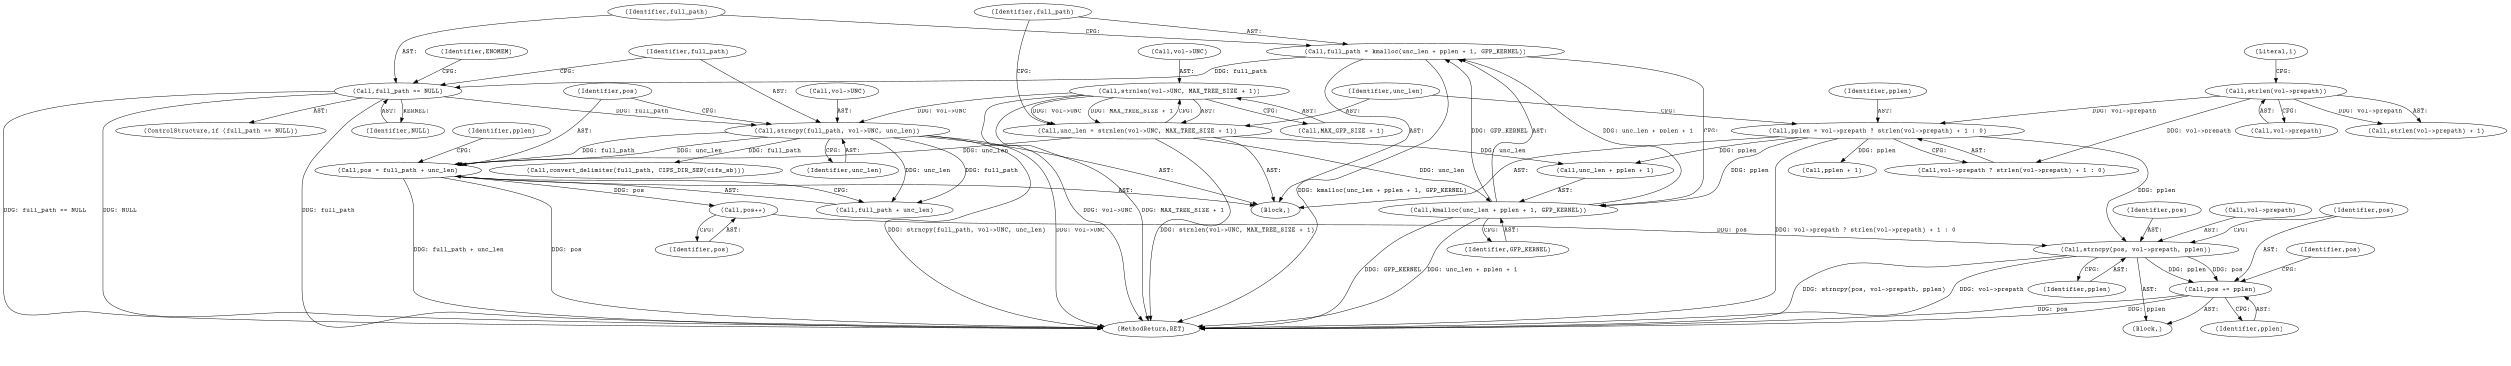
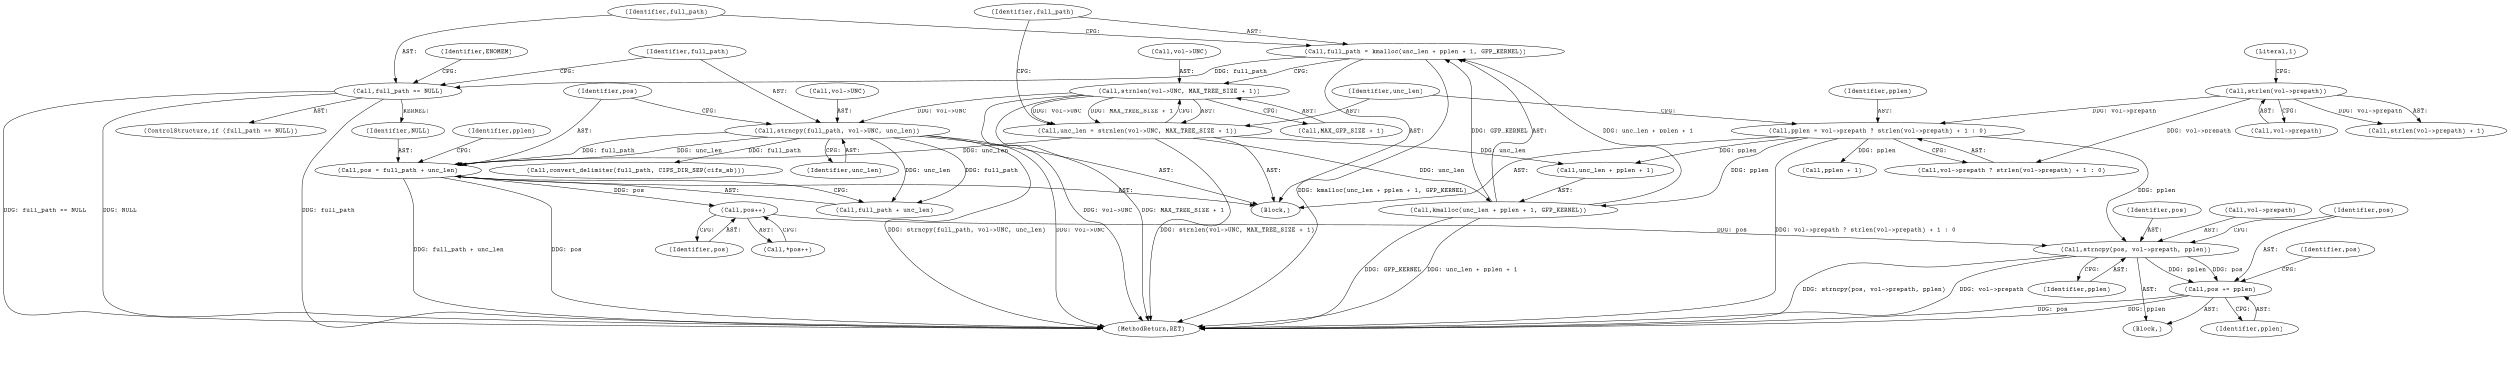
  digraph {
    fontname="Courier Prime"
    node [fontname="Courier Prime"]
    edge [fontname="Courier Prime"]
    n1 [label="(Call,pos = full_path + unc_len)"]
    n2 [label="(Call,pos++)"]
    n3 [label="(Block,)"]
    n4 [label="(Call,full_path + unc_len)"]
    n5 [label="(MethodReturn,RET)"]
    n6 [label="(Call,strncpy(pos, vol->prepath, pplen))"]
    n7 [label="(Identifier,pos)"]
+   n8 [label="(Call,*pos++)"]
    n9 [label="(Call,strncpy(full_path, vol->UNC, unc_len))"]
    n10 [label="(Identifier,unc_len)"]
    n11 [label="(Call,convert_delimiter(full_path, CIFS_DIR_SEP(cifs_sb)))"]
    n12 [label="(Call,full_path == NULL)"]
    n13 [label="(Identifier,NULL)"]
    n14 [label="(ControlStructure,if (full_path == NULL))"]
    n15 [label="(Call,full_path = kmalloc(unc_len + pplen + 1, GFP_KERNEL))"]
    n16 [label="(Call,kmalloc(unc_len + pplen + 1, GFP_KERNEL))"]
-   n17 [label="(Identifier,GFP_KERNEL)"]
    n18 [label="(Call,unc_len = strnlen(vol->UNC, MAX_TREE_SIZE + 1))"]
    n19 [label="(Call,strnlen(vol->UNC, MAX_TREE_SIZE + 1))"]
    n20 [label="(Call,unc_len + pplen + 1)"]
    n21 [label="(Call,MAX_GFP_SIZE + 1)"]
    n22 [label="(Call,pplen = vol->prepath ? strlen(vol->prepath) + 1 : 0)"]
    n23 [label="(Call,vol->prepath ? strlen(vol->prepath) + 1 : 0)"]
    n24 [label="(Call,pplen + 1)"]
    n25 [label="(Call,pos += pplen)"]
    n26 [label="(Block,)"]
    n27 [label="(Identifier,pplen)"]
    n28 [label="(Call,strlen(vol->prepath))"]
    n29 [label="(Call,vol->prepath)"]
    n30 [label="(Call,strlen(vol->prepath) + 1)"]
    n31 [label="(Identifier,pplen)"]
    n32 [label="(Identifier,pos)"]
    n33 [label="(Identifier,pos)"]
    n34 [label="(Identifier,pplen)"]
    n35 [label="(Identifier,full_path)"]
    n36 [label="(Literal,1)"]
    n37 [label="(Identifier,ENOMEM)"]
    n38 [label="(Identifier,pplen)"]
    n39 [label="(Identifier,pos)"]
    n40 [label="(Call,vol->UNC)"]
    n41 [label="(Identifier,full_path)"]
    n42 [label="(Identifier,pos)"]
    n43 [label="(Identifier,full_path)"]
    n44 [label="(Call,vol->prepath)"]
    n45 [label="(Call,vol->UNC)"]
    n46 [label="(Identifier,unc_len)"]
    n1 -> n2 [label="DDG: pos"]
    n1 -> n3 [label="AST: "]
    n1 -> n4 [label="CFG: "]
    n1 -> n5 [label="DDG: pos"]
    n1 -> n5 [label="DDG: full_path + unc_len"]
    n2 -> n6 [label="DDG: pos"]
    n2 -> n7 [label="CFG: "]
+   n2 -> n8 [label="AST: "]
    n4 -> n1 [label="AST: "]
    n6 -> n5 [label="DDG: strncpy(pos, vol->prepath, pplen)"]
    n6 -> n5 [label="DDG: vol->prepath"]
    n6 -> n25 [label="DDG: pplen"]
    n6 -> n25 [label="DDG: pos"]
    n6 -> n26 [label="AST: "]
    n6 -> n27 [label="CFG: "]
    n7 -> n2 [label="AST: "]
+   n8 -> n2 [label="CFG: "]
    n9 -> n1 [label="DDG: full_path"]
    n9 -> n1 [label="DDG: unc_len"]
    n9 -> n3 [label="AST: "]
    n9 -> n4 [label="DDG: full_path"]
    n9 -> n4 [label="DDG: unc_len"]
    n9 -> n5 [label="DDG: strncpy(full_path, vol->UNC, unc_len)"]
    n9 -> n5 [label="DDG: vol->UNC"]
    n9 -> n10 [label="CFG: "]
    n9 -> n11 [label="DDG: full_path"]
    n10 -> n9 [label="AST: "]
    n12 -> n5 [label="DDG: full_path"]
    n12 -> n5 [label="DDG: full_path == NULL"]
    n12 -> n5 [label="DDG: NULL"]
-   n12 -> n9 [label="DDG: full_path"]
    n12 -> n13 [label="KERNEL: "]
    n12 -> n14 [label="AST: "]
-   n13 -> n12 [label="AST: "]
+   n13 -> n1 [label="AST: "]
    n15 -> n3 [label="AST: "]
    n15 -> n5 [label="DDG: kmalloc(unc_len + pplen + 1, GFP_KERNEL)"]
    n15 -> n12 [label="DDG: full_path"]
-   n15 -> n16 [label="CFG: "]
+   n15 -> n19 [label="CFG: "]
    n16 -> n5 [label="DDG: GFP_KERNEL"]
    n16 -> n5 [label="DDG: unc_len + pplen + 1"]
    n16 -> n15 [label="AST: "]
    n16 -> n15 [label="DDG: unc_len + pplen + 1"]
    n16 -> n15 [label="DDG: GFP_KERNEL"]
-   n16 -> n17 [label="CFG: "]
-   n17 -> n16 [label="AST: "]
    n18 -> n1 [label="DDG: unc_len"]
    n18 -> n3 [label="AST: "]
    n18 -> n5 [label="DDG: strnlen(vol->UNC, MAX_TREE_SIZE + 1)"]
    n18 -> n16 [label="DDG: unc_len"]
    n18 -> n19 [label="CFG: "]
    n18 -> n20 [label="DDG: unc_len"]
    n19 -> n5 [label="DDG: vol->UNC"]
    n19 -> n5 [label="DDG: MAX_TREE_SIZE + 1"]
    n19 -> n9 [label="DDG: vol->UNC"]
    n19 -> n18 [label="AST: "]
    n19 -> n18 [label="DDG: vol->UNC"]
    n19 -> n18 [label="DDG: MAX_TREE_SIZE + 1"]
    n19 -> n21 [label="CFG: "]
    n20 -> n16 [label="AST: "]
    n21 -> n19 [label="AST: "]
    n22 -> n3 [label="AST: "]
    n22 -> n5 [label="DDG: vol->prepath ? strlen(vol->prepath) + 1 : 0"]
    n22 -> n6 [label="DDG: pplen"]
    n22 -> n16 [label="DDG: pplen"]
    n22 -> n20 [label="DDG: pplen"]
    n22 -> n23 [label="CFG: "]
    n22 -> n24 [label="DDG: pplen"]
    n23 -> n22 [label="AST: "]
    n25 -> n5 [label="DDG: pplen"]
    n25 -> n5 [label="DDG: pos"]
    n25 -> n26 [label="AST: "]
    n25 -> n31 [label="CFG: "]
    n27 -> n6 [label="AST: "]
    n28 -> n22 [label="DDG: vol->prepath"]
    n28 -> n23 [label="DDG: vol->prepath"]
    n28 -> n29 [label="CFG: "]
    n28 -> n30 [label="AST: "]
    n28 -> n30 [label="DDG: vol->prepath"]
    n29 -> n28 [label="AST: "]
    n31 -> n25 [label="AST: "]
    n32 -> n6 [label="CFG: "]
    n32 -> n25 [label="AST: "]
    n33 -> n1 [label="AST: "]
    n33 -> n9 [label="CFG: "]
    n34 -> n22 [label="AST: "]
    n35 -> n12 [label="AST: "]
    n35 -> n15 [label="CFG: "]
    n36 -> n28 [label="CFG: "]
    n37 -> n12 [label="CFG: "]
    n38 -> n1 [label="CFG: "]
    n39 -> n6 [label="AST: "]
    n40 -> n19 [label="AST: "]
    n41 -> n9 [label="AST: "]
    n41 -> n12 [label="CFG: "]
    n42 -> n25 [label="CFG: "]
    n43 -> n15 [label="AST: "]
    n43 -> n18 [label="CFG: "]
    n44 -> n6 [label="AST: "]
    n45 -> n9 [label="AST: "]
    n46 -> n18 [label="AST: "]
    n46 -> n22 [label="CFG: "]
  }
